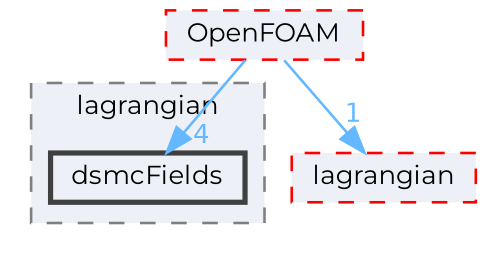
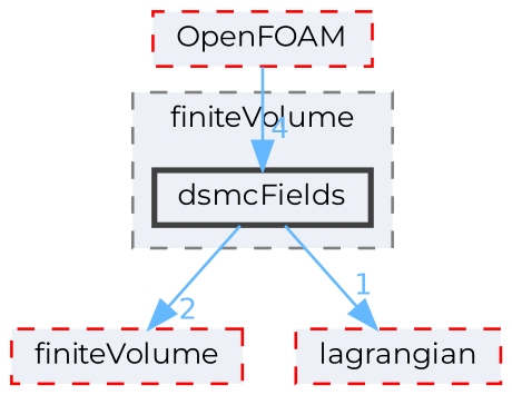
  digraph {
    compound=true
    fontname=Montserrat
    node [color=red fillcolor="#edf0f7" fontname=Montserrat fontsize=10 shape=box style="filled,dashed"]
    edge [color=steelblue1 fontcolor=steelblue1 fontname=Montserrat fontsize=10 labeldistance=1.5 labelfontname=Helvetica labelfontsize=10]
    n1 [color=grey25 height=0.2 label=dsmcFields style="filled,bold" width=0.4]
+   n2 [height=0.2 label=finiteVolume width=0.4]
    n3 [height=0.2 label=lagrangian width=0.4]
    n4 [height=0.2 label=OpenFOAM width=0.4]
    subgraph cluster_1 {
      bgcolor="#edf0f7"
      fontsize=10
-     label=lagrangian
+     label=finiteVolume
      pencolor=grey50
      style="filled,dashed"
      n1
    }
-   n4 -> n3 [headlabel=1]
+   n1 -> n2 [headlabel=2]
+   n1 -> n3 [headlabel=1]
    n4 -> n1 [headlabel=4]
  }
